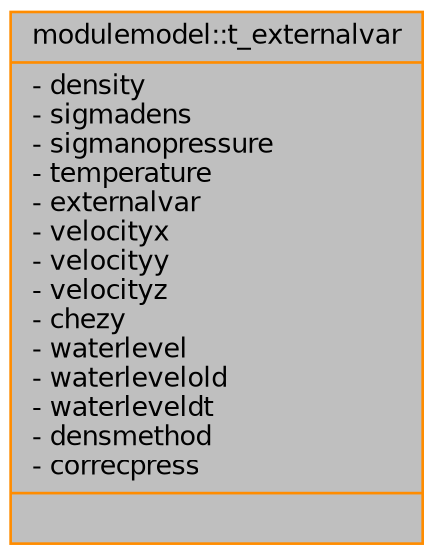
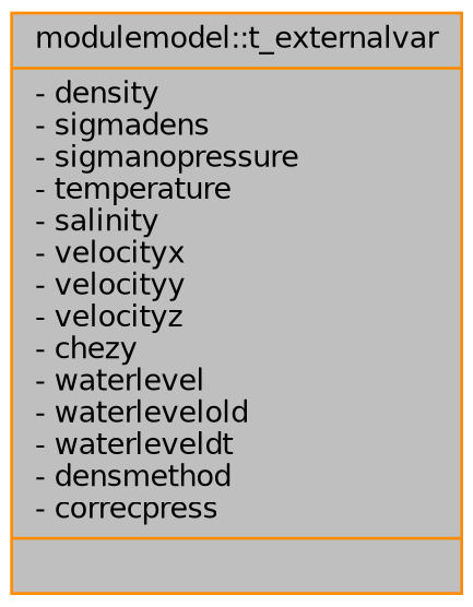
  digraph {
-   n1 [color=darkorange fillcolor=grey75 fontcolor=black fontname=Helvetica fontsize=10 height=0.2 label="{modulemodel::t_externalvar\n|- density\l- sigmadens\l- sigmanopressure\l- temperature\l- externalvar\l- velocityx\l- velocityy\l- velocityz\l- chezy\l- waterlevel\l- waterlevelold\l- waterleveldt\l- densmethod\l- correcpress\l|}" shape=record style=filled width=0.4]
+   n1 [color=darkorange fillcolor=grey75 fontcolor=black fontname=Helvetica fontsize=10 height=0.2 label="{modulemodel::t_externalvar\n|- density\l- sigmadens\l- sigmanopressure\l- temperature\l- salinity\l- velocityx\l- velocityy\l- velocityz\l- chezy\l- waterlevel\l- waterlevelold\l- waterleveldt\l- densmethod\l- correcpress\l|}" shape=record style=filled width=0.4]
  }
